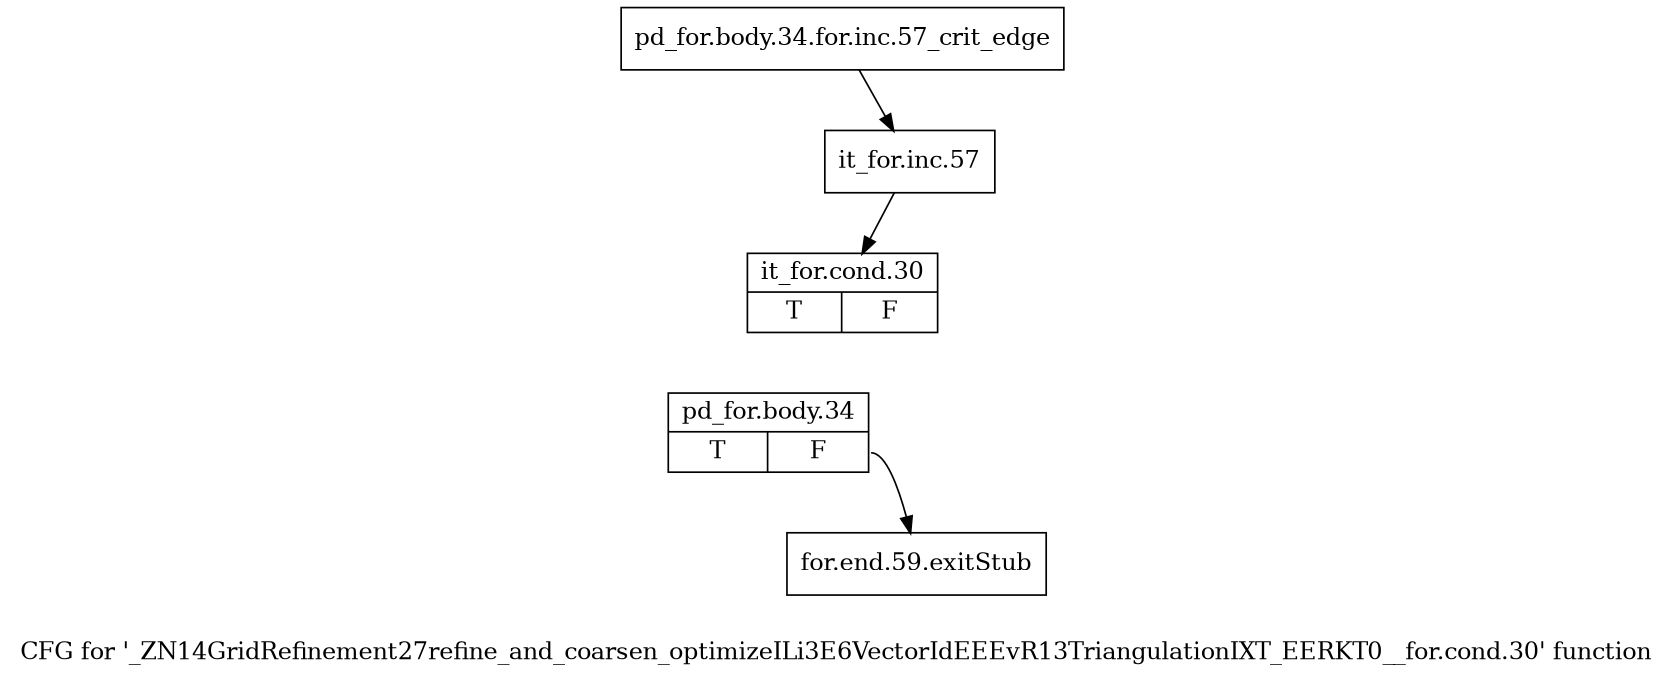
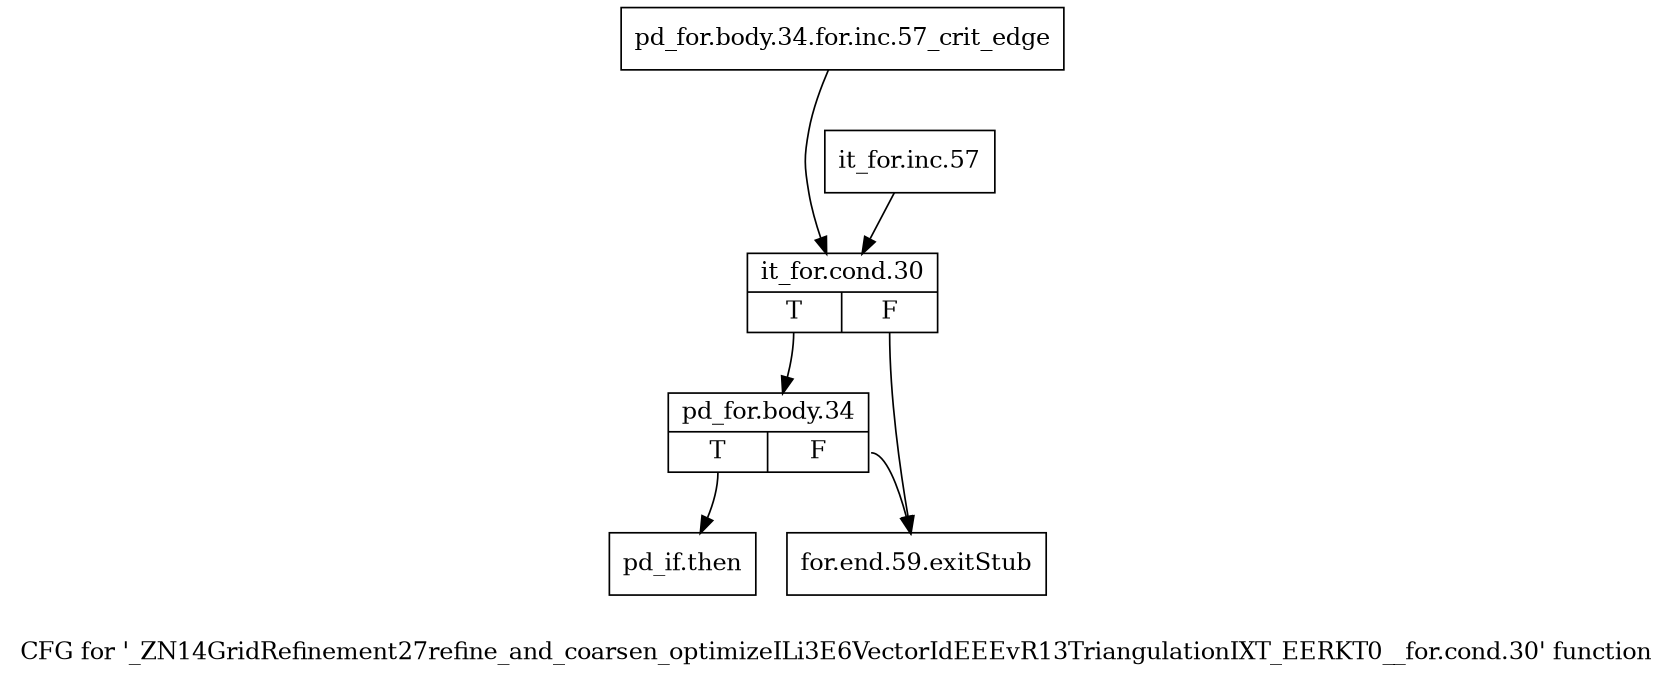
  digraph {
    label="CFG for '_ZN14GridRefinement27refine_and_coarsen_optimizeILi3E6VectorIdEEEvR13TriangulationIXT_EERKT0__for.cond.30' function"
    node [shape=record]
    n1 [label="{it_for.cond.30|{<s0>T|<s1>F}}"]
    n2 [label="{for.end.59.exitStub}"]
    n3 [label="{pd_for.body.34|{<s0>T|<s1>F}}"]
+   n4 [label="{pd_if.then}"]
    n5 [label="{pd_for.body.34.for.inc.57_crit_edge}"]
    n6 [label="{it_for.inc.57}"]
+   n1 -> n2 [tailport=s1]
+   n1 -> n3 [tailport=s0]
    n3 -> n2 [tailport=s1]
-   n5 -> n6
+   n3 -> n4 [tailport=s0]
+   n5 -> n1
    n6 -> n1
  }
